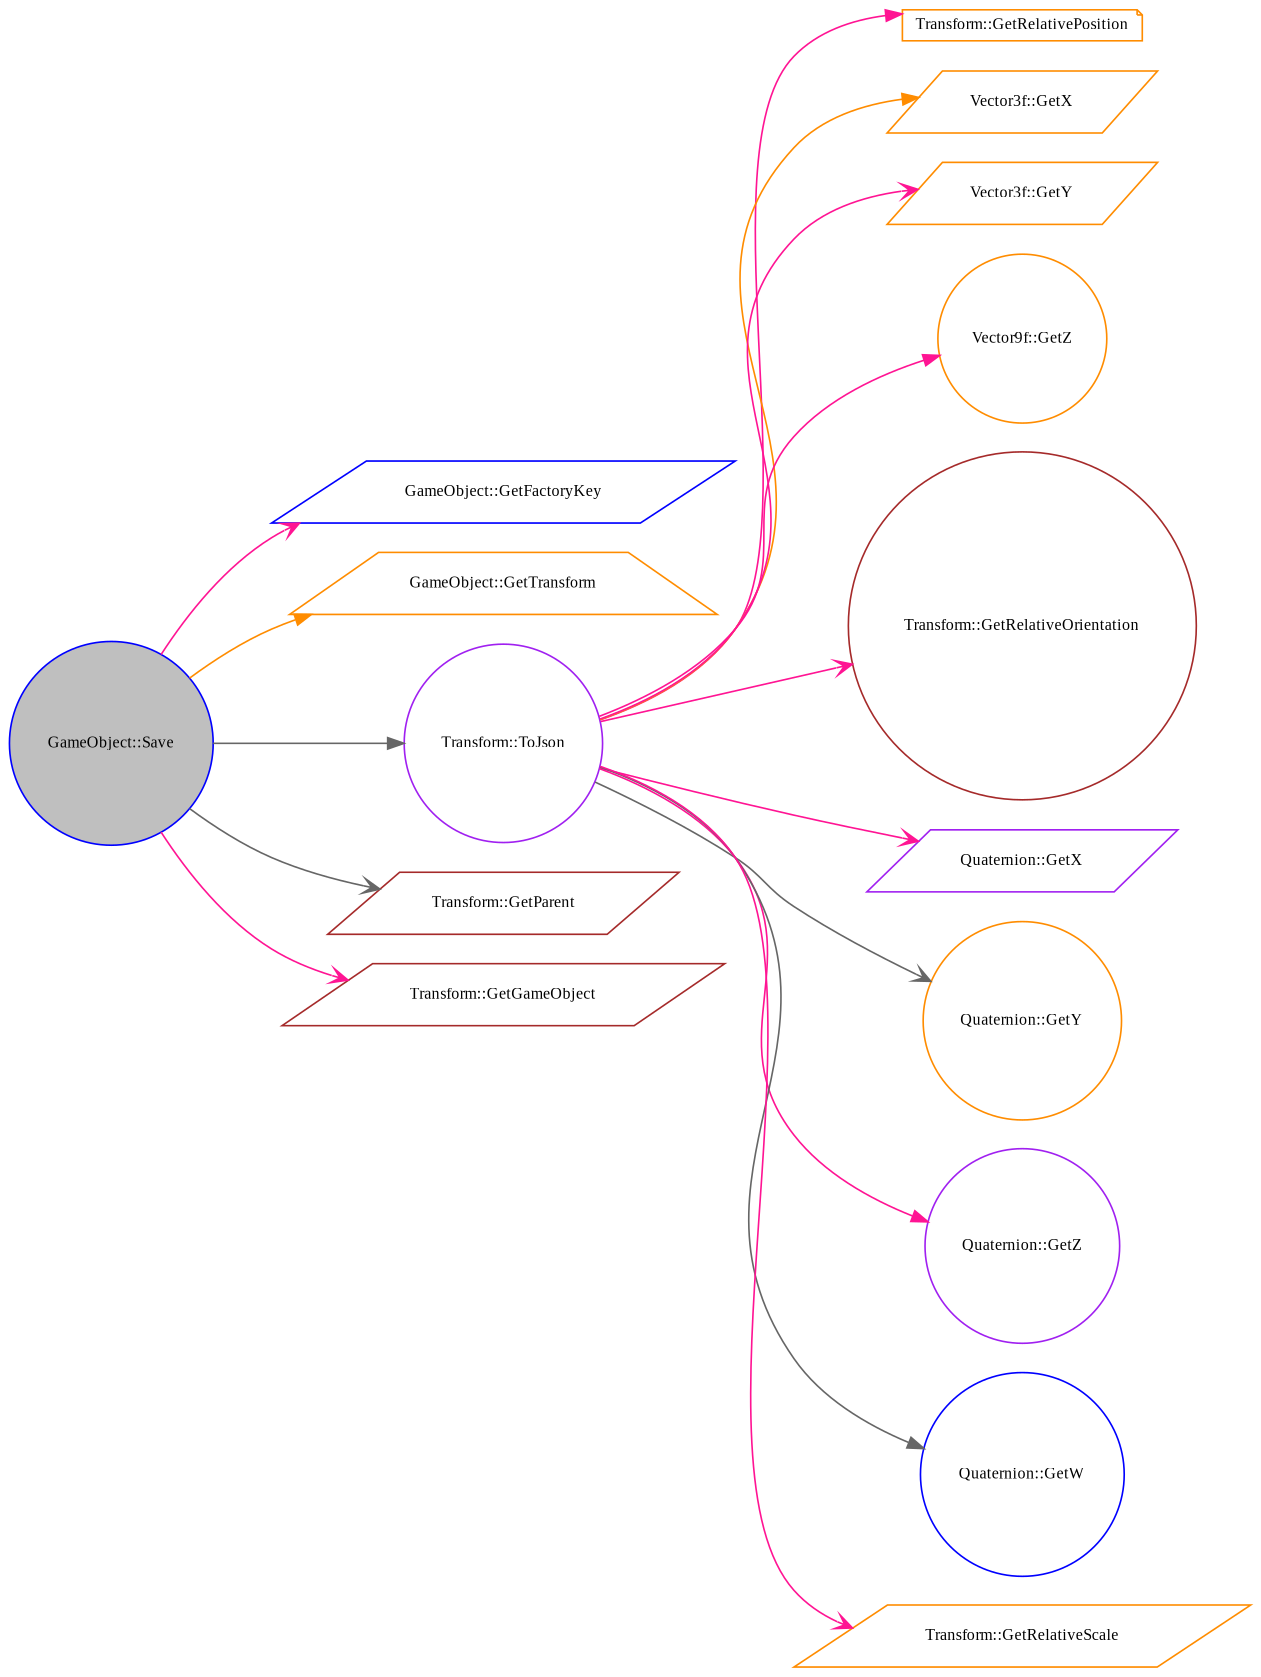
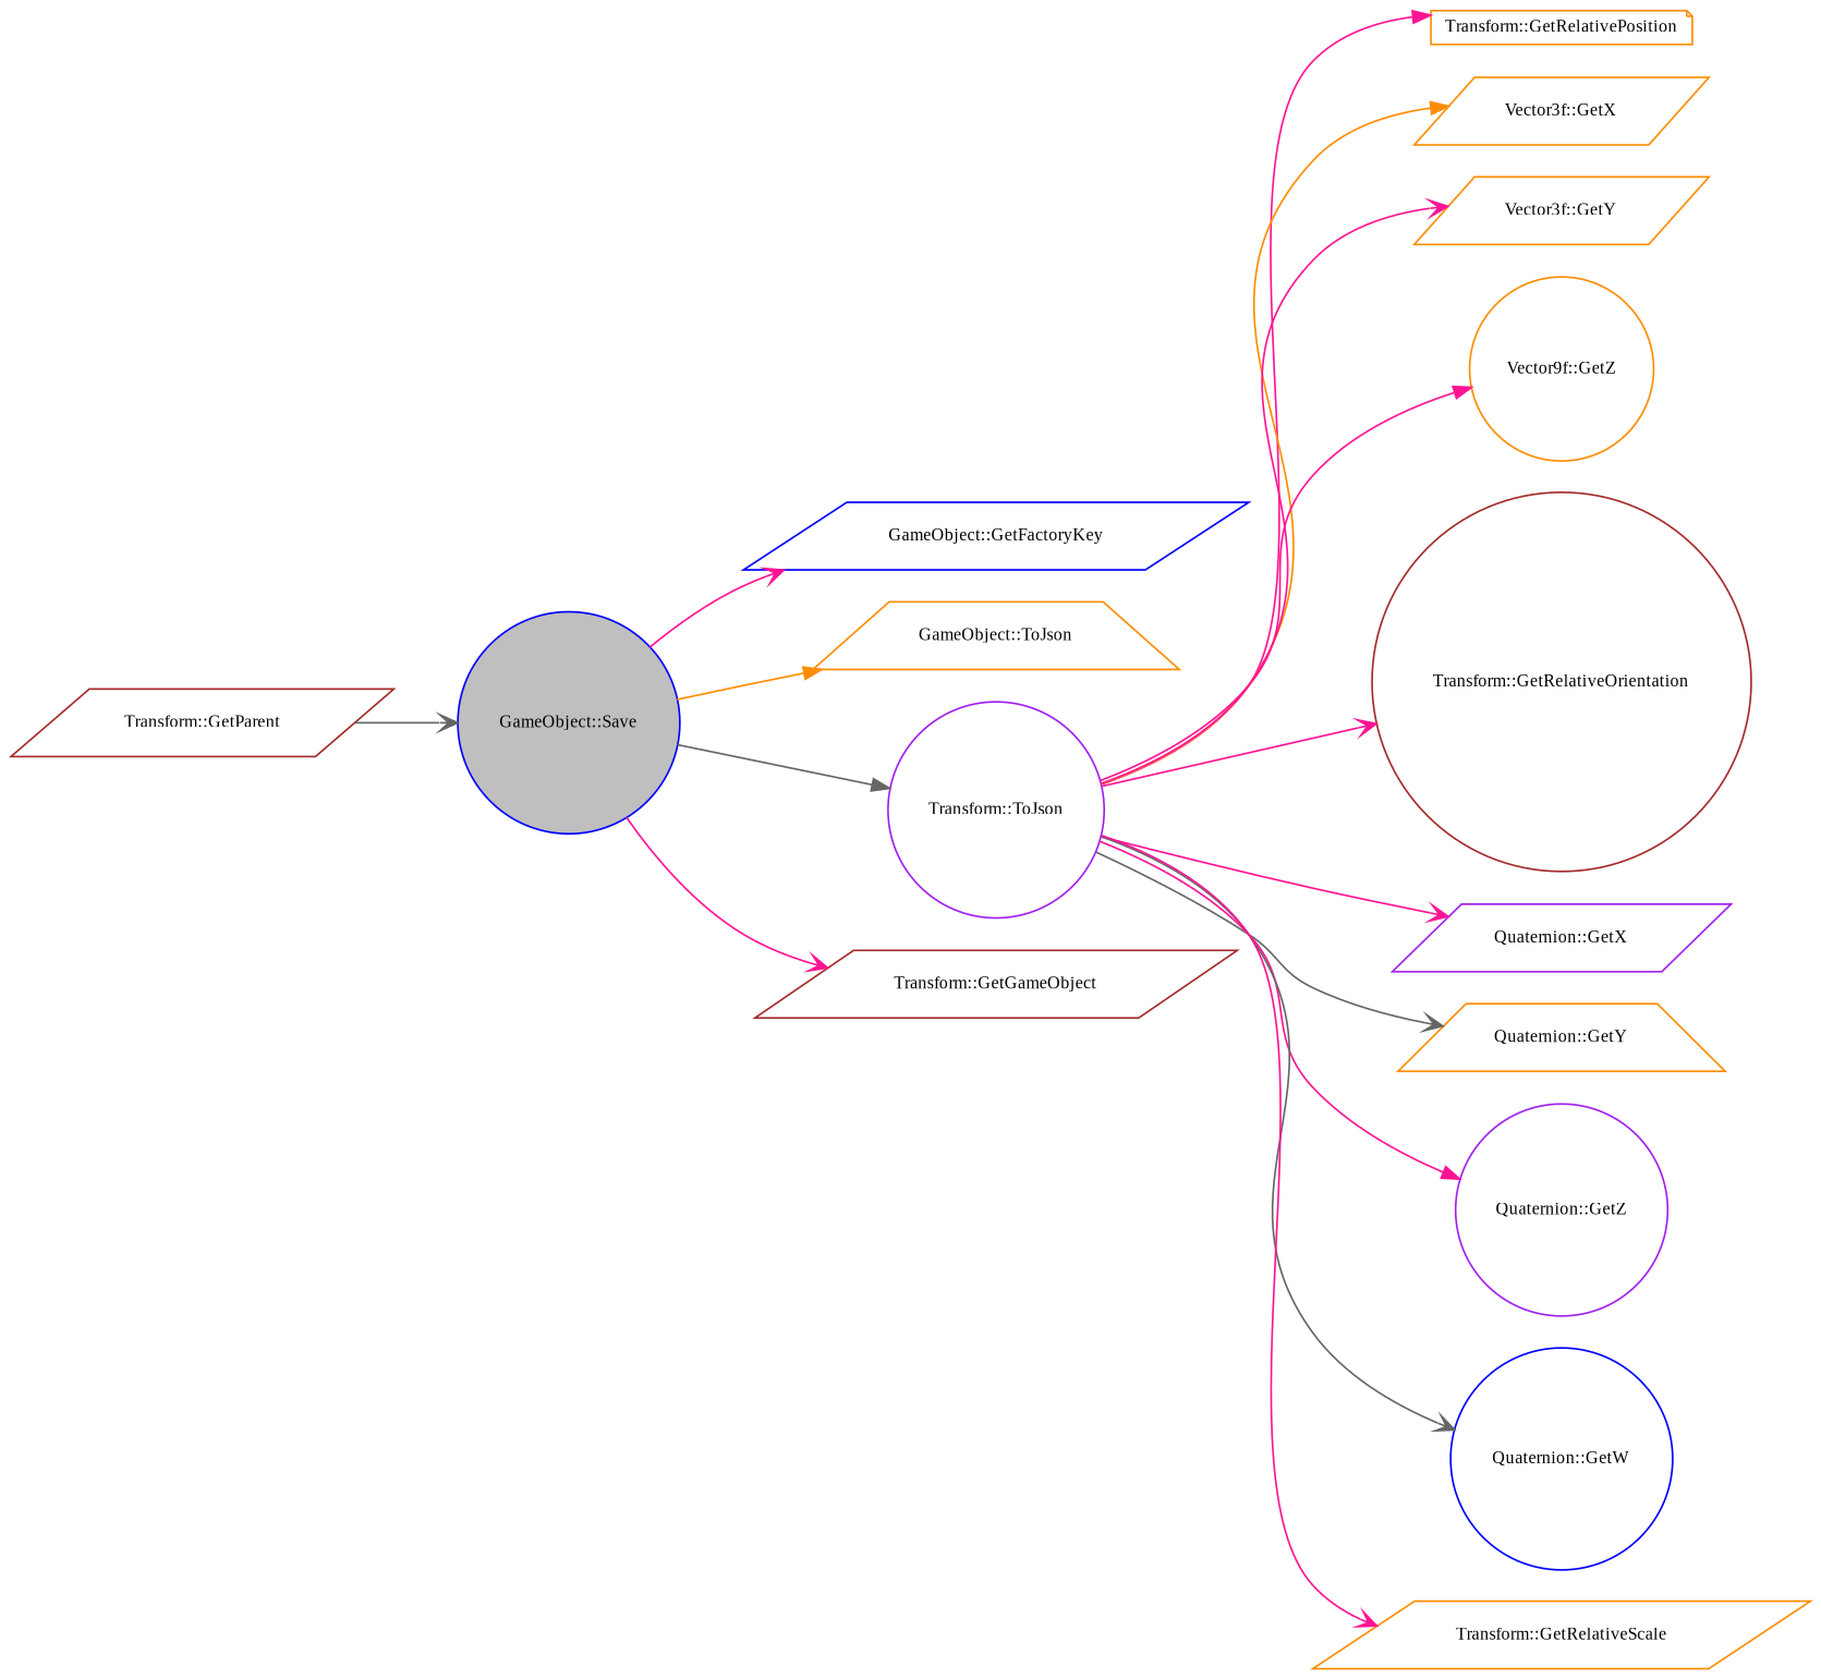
  digraph {
    fontname="Liberation Serif"
    rankdir=LR
    node [color=darkorange fillcolor=white fontname="Liberation Serif" fontsize=10 shape=parallelogram style=filled]
    edge [arrowhead=vee color=deeppink fontname="Liberation Serif" fontsize=10 labelfontname=Helvetica labelfontsize=10 style=solid]
    n1 [color=blue fillcolor=grey75 fontcolor=black height=0.2 label="GameObject::Save" shape=circle width=0.4]
    n2 [color=blue height=0.2 label="GameObject::GetFactoryKey" width=0.4]
-   n3 [height=0.2 label="GameObject::GetTransform" shape=trapezium width=0.4]
+   n3 [height=0.2 label="GameObject::ToJson" shape=trapezium width=0.4]
    n4 [color=purple height=0.2 label="Transform::ToJson" shape=circle width=0.4]
    n5 [color=brown height=0.2 label="Transform::GetParent" width=0.4]
    n6 [color=brown height=0.2 label="Transform::GetGameObject" width=0.4]
    n7 [height=0.2 label="Transform::GetRelativePosition" shape=note width=0.4]
    n8 [height=0.2 label="Vector3f::GetX" width=0.4]
    n9 [height=0.2 label="Vector3f::GetY" width=0.4]
    n10 [height=0.2 label="Vector9f::GetZ" shape=circle width=0.4]
    n11 [color=brown height=0.2 label="Transform::GetRelativeOrientation" shape=circle width=0.4]
    n12 [color=purple height=0.2 label="Quaternion::GetX" width=0.4]
-   n13 [height=0.2 label="Quaternion::GetY" shape=circle width=0.4]
+   n13 [height=0.2 label="Quaternion::GetY" shape=trapezium width=0.4]
    n14 [color=purple height=0.2 label="Quaternion::GetZ" shape=circle width=0.4]
    n15 [color=blue height=0.2 label="Quaternion::GetW" shape=circle width=0.4]
    n16 [height=0.2 label="Transform::GetRelativeScale" width=0.4]
    n1 -> n2
    n1 -> n3 [arrowhead=normal color=darkorange]
    n1 -> n4 [arrowhead=normal color=gray40]
-   n1 -> n5 [color=gray40]
+   n5 -> n1 [color=gray40]
    n1 -> n6
    n4 -> n7 [arrowhead=normal]
    n4 -> n8 [arrowhead=normal color=darkorange]
    n4 -> n9
    n4 -> n10 [arrowhead=normal]
    n4 -> n11
    n4 -> n12
    n4 -> n13 [color=gray40]
    n4 -> n14 [arrowhead=normal]
-   n4 -> n15 [arrowhead=normal color=gray40]
+   n4 -> n15 [color=gray40]
    n4 -> n16
  }
